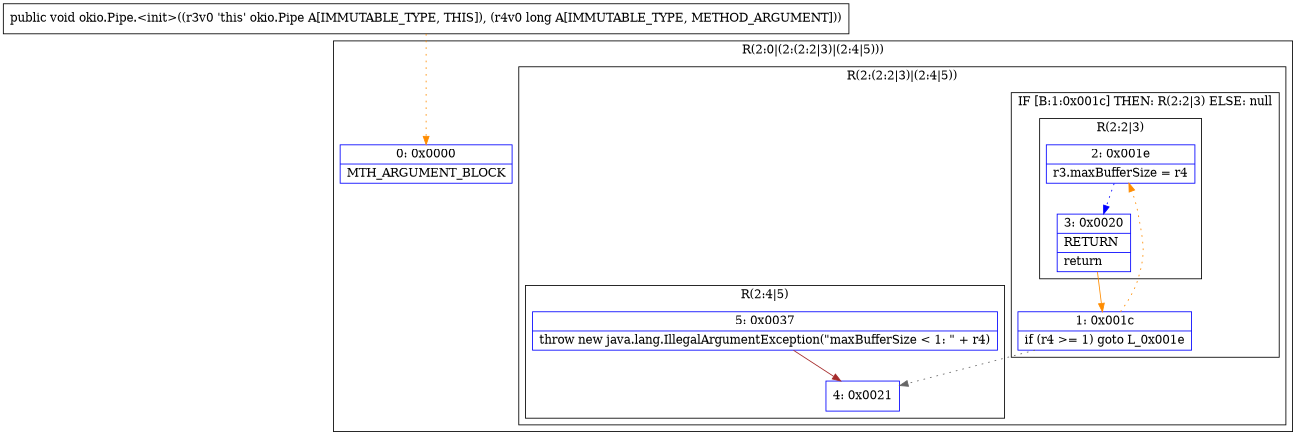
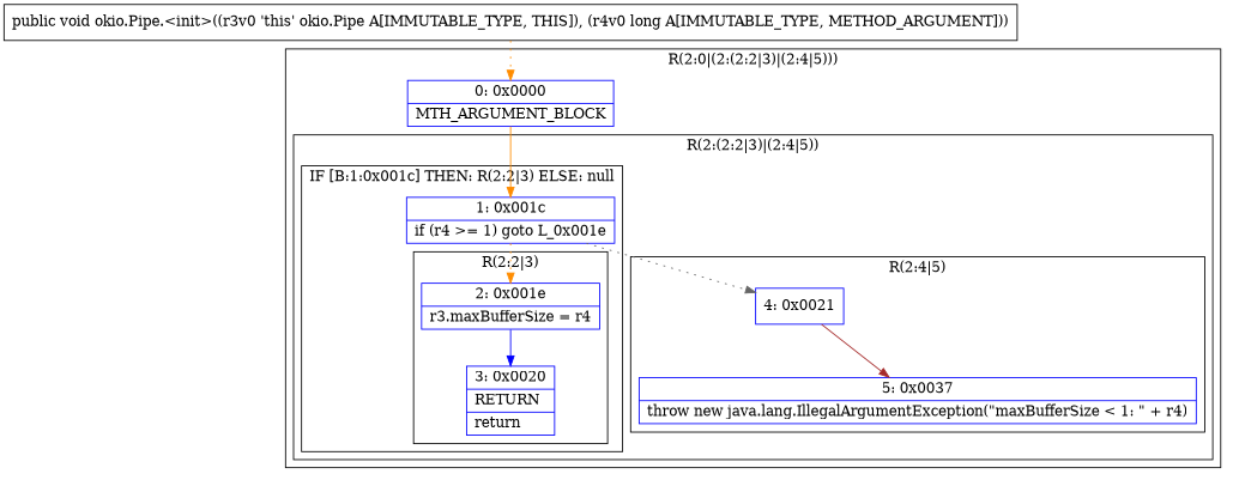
  digraph {
    node [color=blue shape=record]
    edge [color=darkorange style=solid]
    n1 [label="{2\:\ 0x001e|r3.maxBufferSize = r4\l}"]
    n2 [label="{3\:\ 0x0020|RETURN\l|return\l}"]
    n3 [label="{1\:\ 0x001c|if (r4 \>= 1) goto L_0x001e\l}"]
    n4 [label="{4\:\ 0x0021}"]
    n5 [label="{5\:\ 0x0037|throw new java.lang.IllegalArgumentException(\"maxBufferSize \< 1: \" + r4)\l}"]
    n6 [label="{0\:\ 0x0000|MTH_ARGUMENT_BLOCK\l}"]
    n7 [label="{public void okio.Pipe.\<init\>((r3v0 'this' okio.Pipe A[IMMUTABLE_TYPE, THIS]), (r4v0 long A[IMMUTABLE_TYPE, METHOD_ARGUMENT])) }" color=""]
    subgraph cluster_1 {
      label="R(2:0|(2:(2:2|3)|(2:4|5)))"
      n6
      subgraph cluster_2 {
        label="R(2:(2:2|3)|(2:4|5))"
        subgraph cluster_3 {
          label="IF [B:1:0x001c] THEN: R(2:2|3) ELSE: null"
          n3
          subgraph cluster_4 {
            label="R(2:2|3)"
            n1
            n2
          }
        }
        subgraph cluster_5 {
          label="R(2:4|5)"
          n4
          n5
        }
      }
    }
-   n1 -> n2 [color=blue style=dotted]
+   n1 -> n2 [color=blue]
    n3 -> n1 [style=dotted]
    n3 -> n4 [color=gray40 style=dotted]
-   n5 -> n4 [color=brown]
-   n2 -> n3
+   n4 -> n5 [color=brown]
+   n6 -> n3
    n7 -> n6 [style=dotted]
  }
